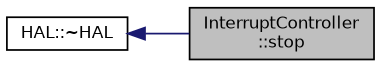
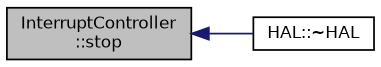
  digraph {
    rankdir=LR
    node [color=black fontname=Helvetica fontsize=10 shape=record style=filled]
    n1 [fillcolor=grey75 fontcolor=black height=0.2 label="InterruptController\l::stop" width=0.4]
    n2 [fillcolor=white height=0.2 label="HAL::~HAL" width=0.4]
-   n2 -> n1 [color=midnightblue dir=back fontname=Helvetica fontsize=10 labelfontname=Helvetica labelfontsize=10 style=solid]
+   n1 -> n2 [color=midnightblue dir=back fontname=Helvetica fontsize=10 labelfontname=Helvetica labelfontsize=10 style=solid]
  }
